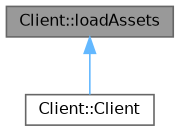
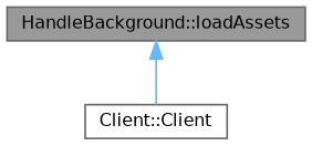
  digraph {
    rankdir=TB
    node [fontname=Helvetica fontsize=10 shape=box style=filled]
-   n1 [color=gray40 fillcolor=grey60 fontcolor=black height=0.2 label="Client::loadAssets" width=0.4]
+   n1 [color=gray40 fillcolor=grey60 fontcolor=black height=0.2 label="HandleBackground::loadAssets" width=0.4]
    n2 [color=grey40 fillcolor=white height=0.2 label="Client::Client" width=0.4]
    n1 -> n2 [color=steelblue1 dir=back fontname=Helvetica fontsize=10 labelfontname=Helvetica labelfontsize=10 style=solid]
  }
